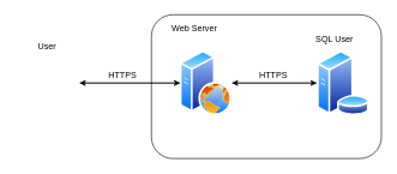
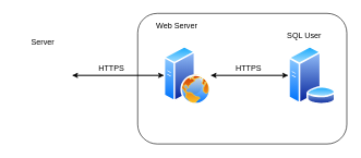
  <mxCell id="0" />
  <mxCell id="1" parent="0" />
  <mxCell id="2" style="edgeStyle=orthogonalEdgeStyle;rounded=0;orthogonalLoop=1;jettySize=auto;html=1;exitX=1;exitY=0.5;exitDx=0;exitDy=0;entryX=0;entryY=0.5;entryDx=0;entryDy=0;" edge="1" parent="1" source="3" target="6"><mxGeometry relative="1" as="geometry"><mxPoint x="210" y="140" as="targetPoint" /></mxGeometry></mxCell>
  <mxCell id="3" value="" style="shape=image;html=1;verticalAlign=top;verticalLabelPosition=bottom;labelBackgroundColor=#ffffff;imageAspect=0;aspect=fixed;image=https://cdn0.iconfinder.com/data/icons/users-android-l-lollipop-icon-pack/24/user-128.png" vertex="1" parent="1"><mxGeometry x="20" y="70" width="90" height="90" as="geometry" /></mxCell>
  <mxCell id="4" style="edgeStyle=orthogonalEdgeStyle;rounded=0;orthogonalLoop=1;jettySize=auto;html=1;exitX=1;exitY=0.5;exitDx=0;exitDy=0;entryX=0;entryY=0.5;entryDx=0;entryDy=0;" edge="1" parent="1" source="6" target="8"><mxGeometry relative="1" as="geometry"><mxPoint x="450" y="120" as="targetPoint" /></mxGeometry></mxCell>
  <mxCell id="5" style="edgeStyle=orthogonalEdgeStyle;rounded=0;orthogonalLoop=1;jettySize=auto;html=1;exitX=0;exitY=0.5;exitDx=0;exitDy=0;entryX=1;entryY=0.5;entryDx=0;entryDy=0;" edge="1" parent="1" source="6" target="3"><mxGeometry relative="1" as="geometry" /></mxCell>
  <mxCell id="6" value="" style="aspect=fixed;perimeter=ellipsePerimeter;html=1;align=center;shadow=0;dashed=0;spacingTop=3;image;image=img/lib/active_directory/web_server.svg;" vertex="1" parent="1"><mxGeometry x="250" y="70" width="72" height="90" as="geometry" /></mxCell>
  <mxCell id="7" style="edgeStyle=orthogonalEdgeStyle;rounded=0;orthogonalLoop=1;jettySize=auto;html=1;exitX=0;exitY=0.5;exitDx=0;exitDy=0;entryX=1;entryY=0.5;entryDx=0;entryDy=0;" edge="1" parent="1" source="8" target="6"><mxGeometry relative="1" as="geometry" /></mxCell>
  <mxCell id="8" value="" style="aspect=fixed;perimeter=ellipsePerimeter;html=1;align=center;shadow=0;dashed=0;spacingTop=3;image;image=img/lib/active_directory/database_server.svg;" vertex="1" parent="1"><mxGeometry x="440" y="70" width="73.8" height="90" as="geometry" /></mxCell>
  <mxCell id="9" value="" style="rounded=1;whiteSpace=wrap;html=1;fillColor=none;" vertex="1" parent="1"><mxGeometry x="210" y="20" width="320" height="200" as="geometry" /></mxCell>
- <mxCell id="10" value="User" style="text;html=1;strokeColor=none;fillColor=none;align=center;verticalAlign=middle;whiteSpace=wrap;rounded=0;" vertex="1" parent="1"><mxGeometry x="35" y="50" width="60" height="30" as="geometry" /></mxCell>
+ <mxCell id="10" value="Server" style="text;html=1;strokeColor=none;fillColor=none;align=center;verticalAlign=middle;whiteSpace=wrap;rounded=0;" vertex="1" parent="1"><mxGeometry x="35" y="50" width="60" height="30" as="geometry" /></mxCell>
  <mxCell id="11" value="Web Server" style="text;html=1;strokeColor=none;fillColor=none;align=center;verticalAlign=middle;whiteSpace=wrap;rounded=0;" vertex="1" parent="1"><mxGeometry x="235" y="25" width="70" height="30" as="geometry" /></mxCell>
  <mxCell id="12" value="SQL User" style="text;html=1;strokeColor=none;fillColor=none;align=center;verticalAlign=middle;whiteSpace=wrap;rounded=0;" vertex="1" parent="1"><mxGeometry x="430" y="40" width="70" height="30" as="geometry" /></mxCell>
  <mxCell id="13" value="HTTPS" style="text;html=1;strokeColor=none;fillColor=none;align=center;verticalAlign=middle;whiteSpace=wrap;rounded=0;" vertex="1" parent="1"><mxGeometry x="140" y="90" width="60" height="30" as="geometry" /></mxCell>
  <mxCell id="14" value="HTTPS" style="text;html=1;strokeColor=none;fillColor=none;align=center;verticalAlign=middle;whiteSpace=wrap;rounded=0;" vertex="1" parent="1"><mxGeometry x="350" y="90" width="60" height="30" as="geometry" /></mxCell>
